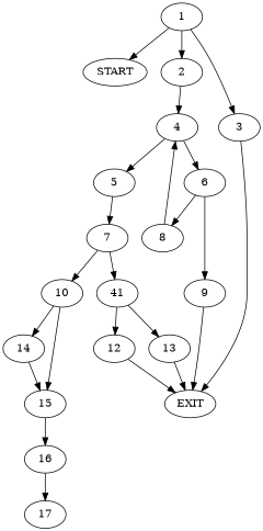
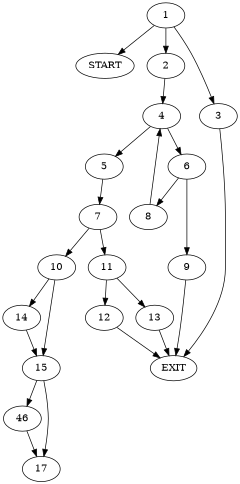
  digraph {
    n1 [label=START]
    1
    2
    3
    n5 [label=EXIT]
    4
    5
    6
    7
    8
    9
    10
-   11 [label=41]
+   11
    14
    15
    12
    13
-   16
+   16 [label=46]
    17
    1 -> n1
    1 -> 2
    1 -> 3
    2 -> 4
    3 -> n5
    4 -> 5
    4 -> 6
    5 -> 7
    6 -> 8
    6 -> 9
    7 -> 10
    7 -> 11
    8 -> 4
    9 -> n5
    10 -> 14
    10 -> 15
    11 -> 12
    11 -> 13
    14 -> 15
    15 -> 16
+   15 -> 17
    12 -> n5
    13 -> n5
    16 -> 17
  }
